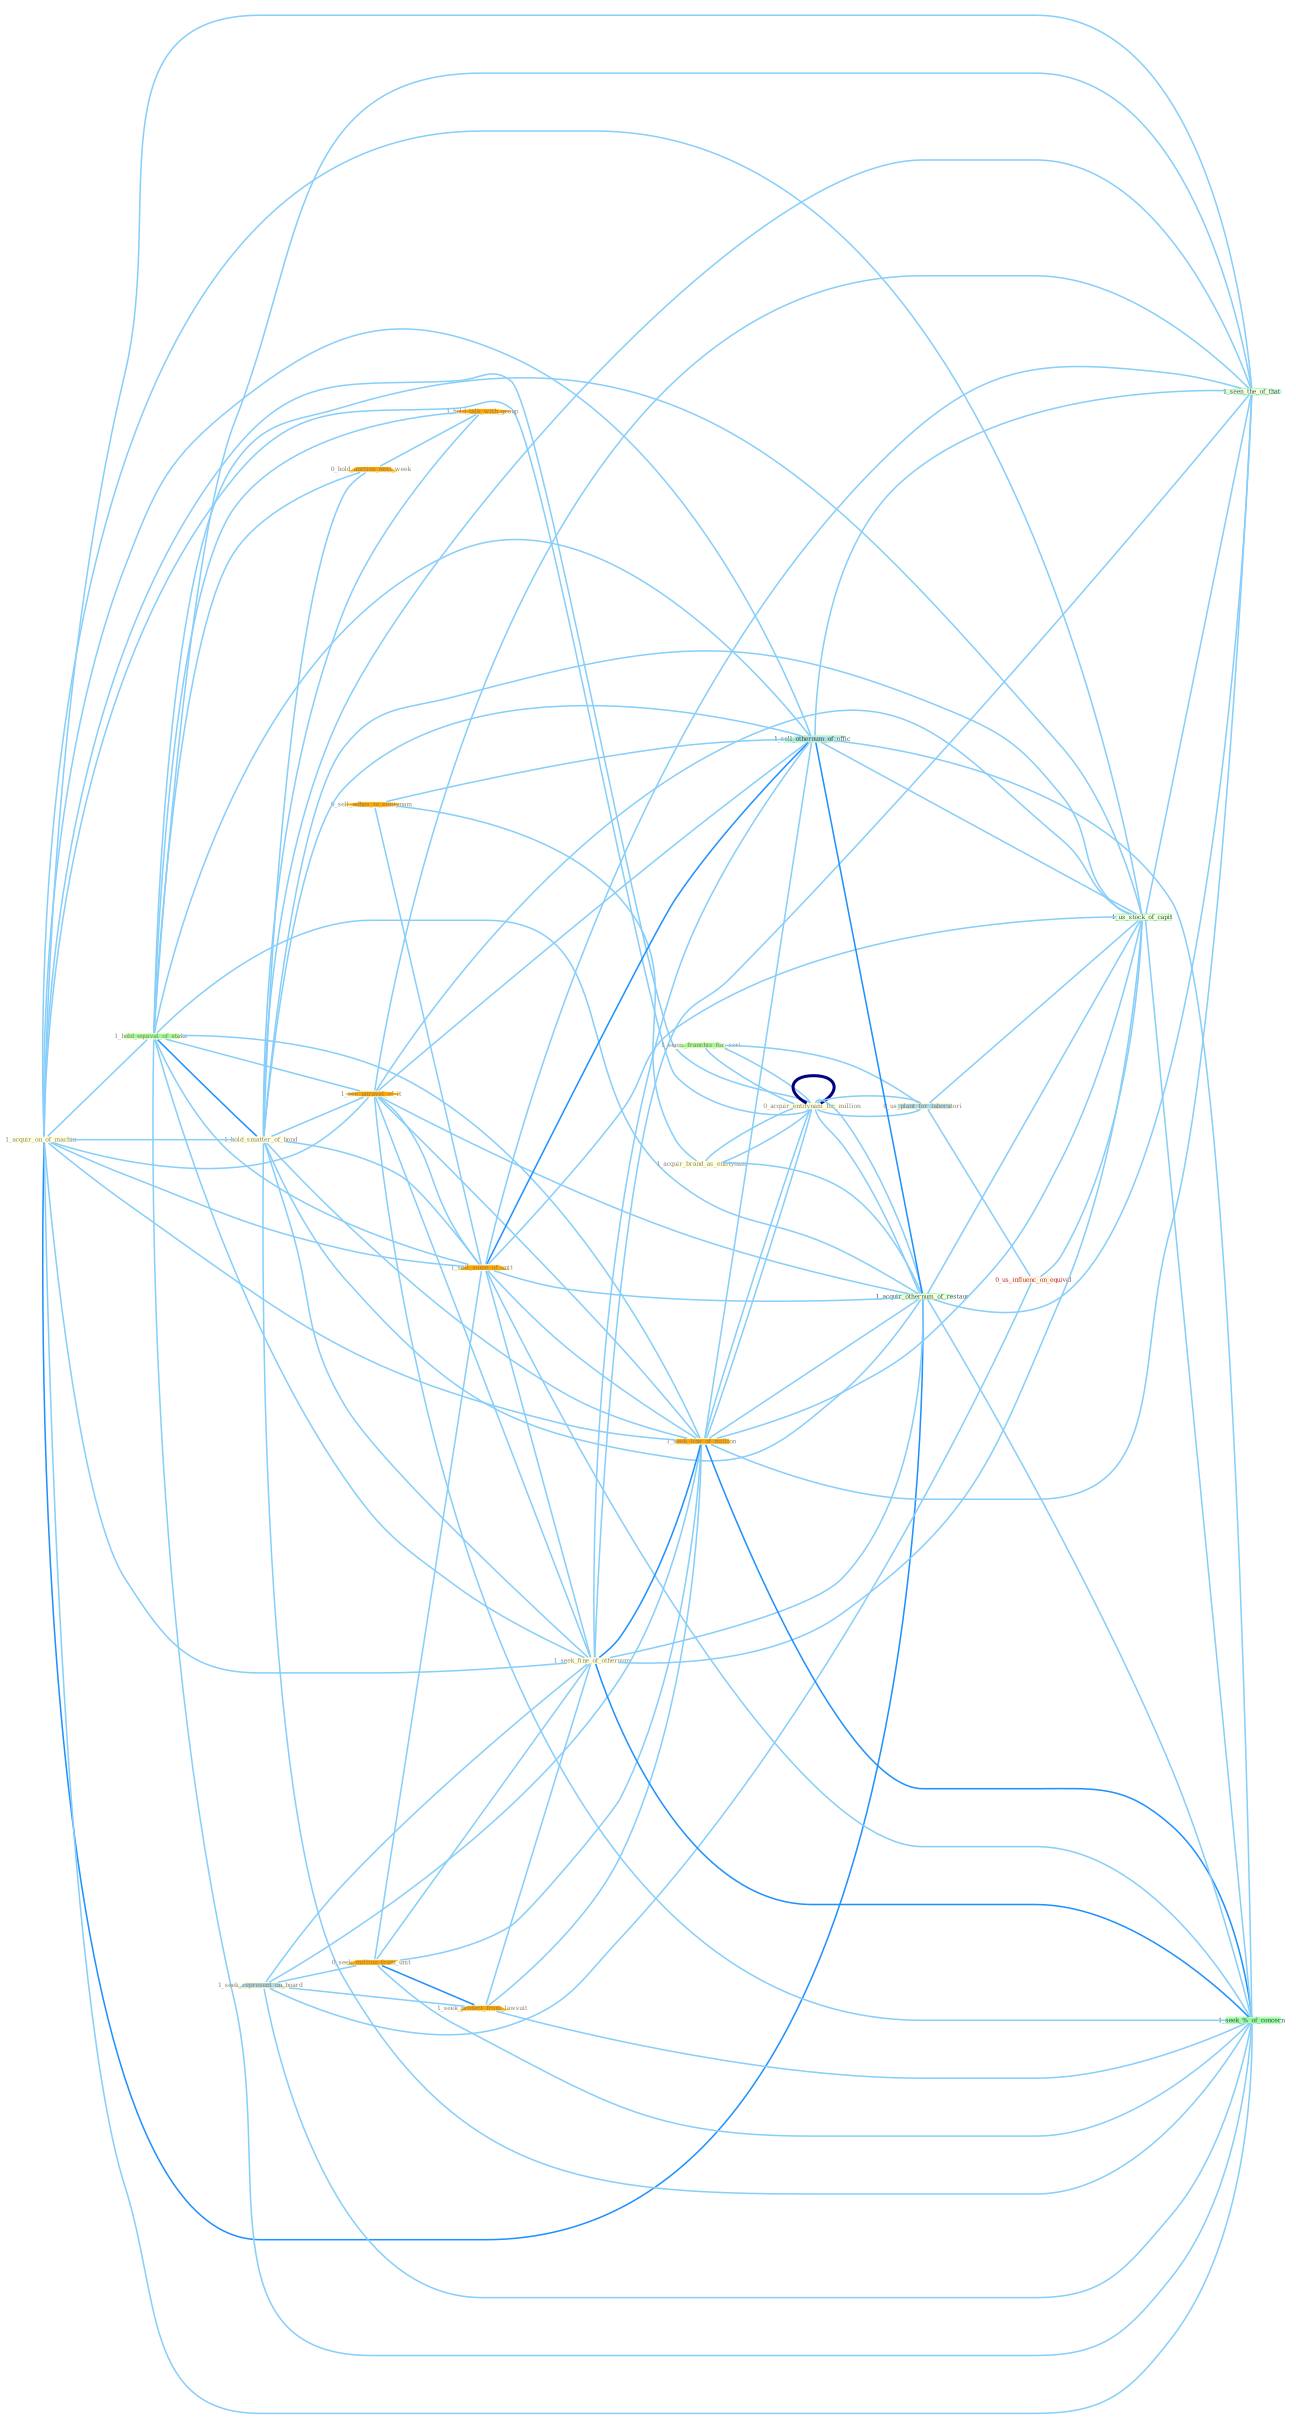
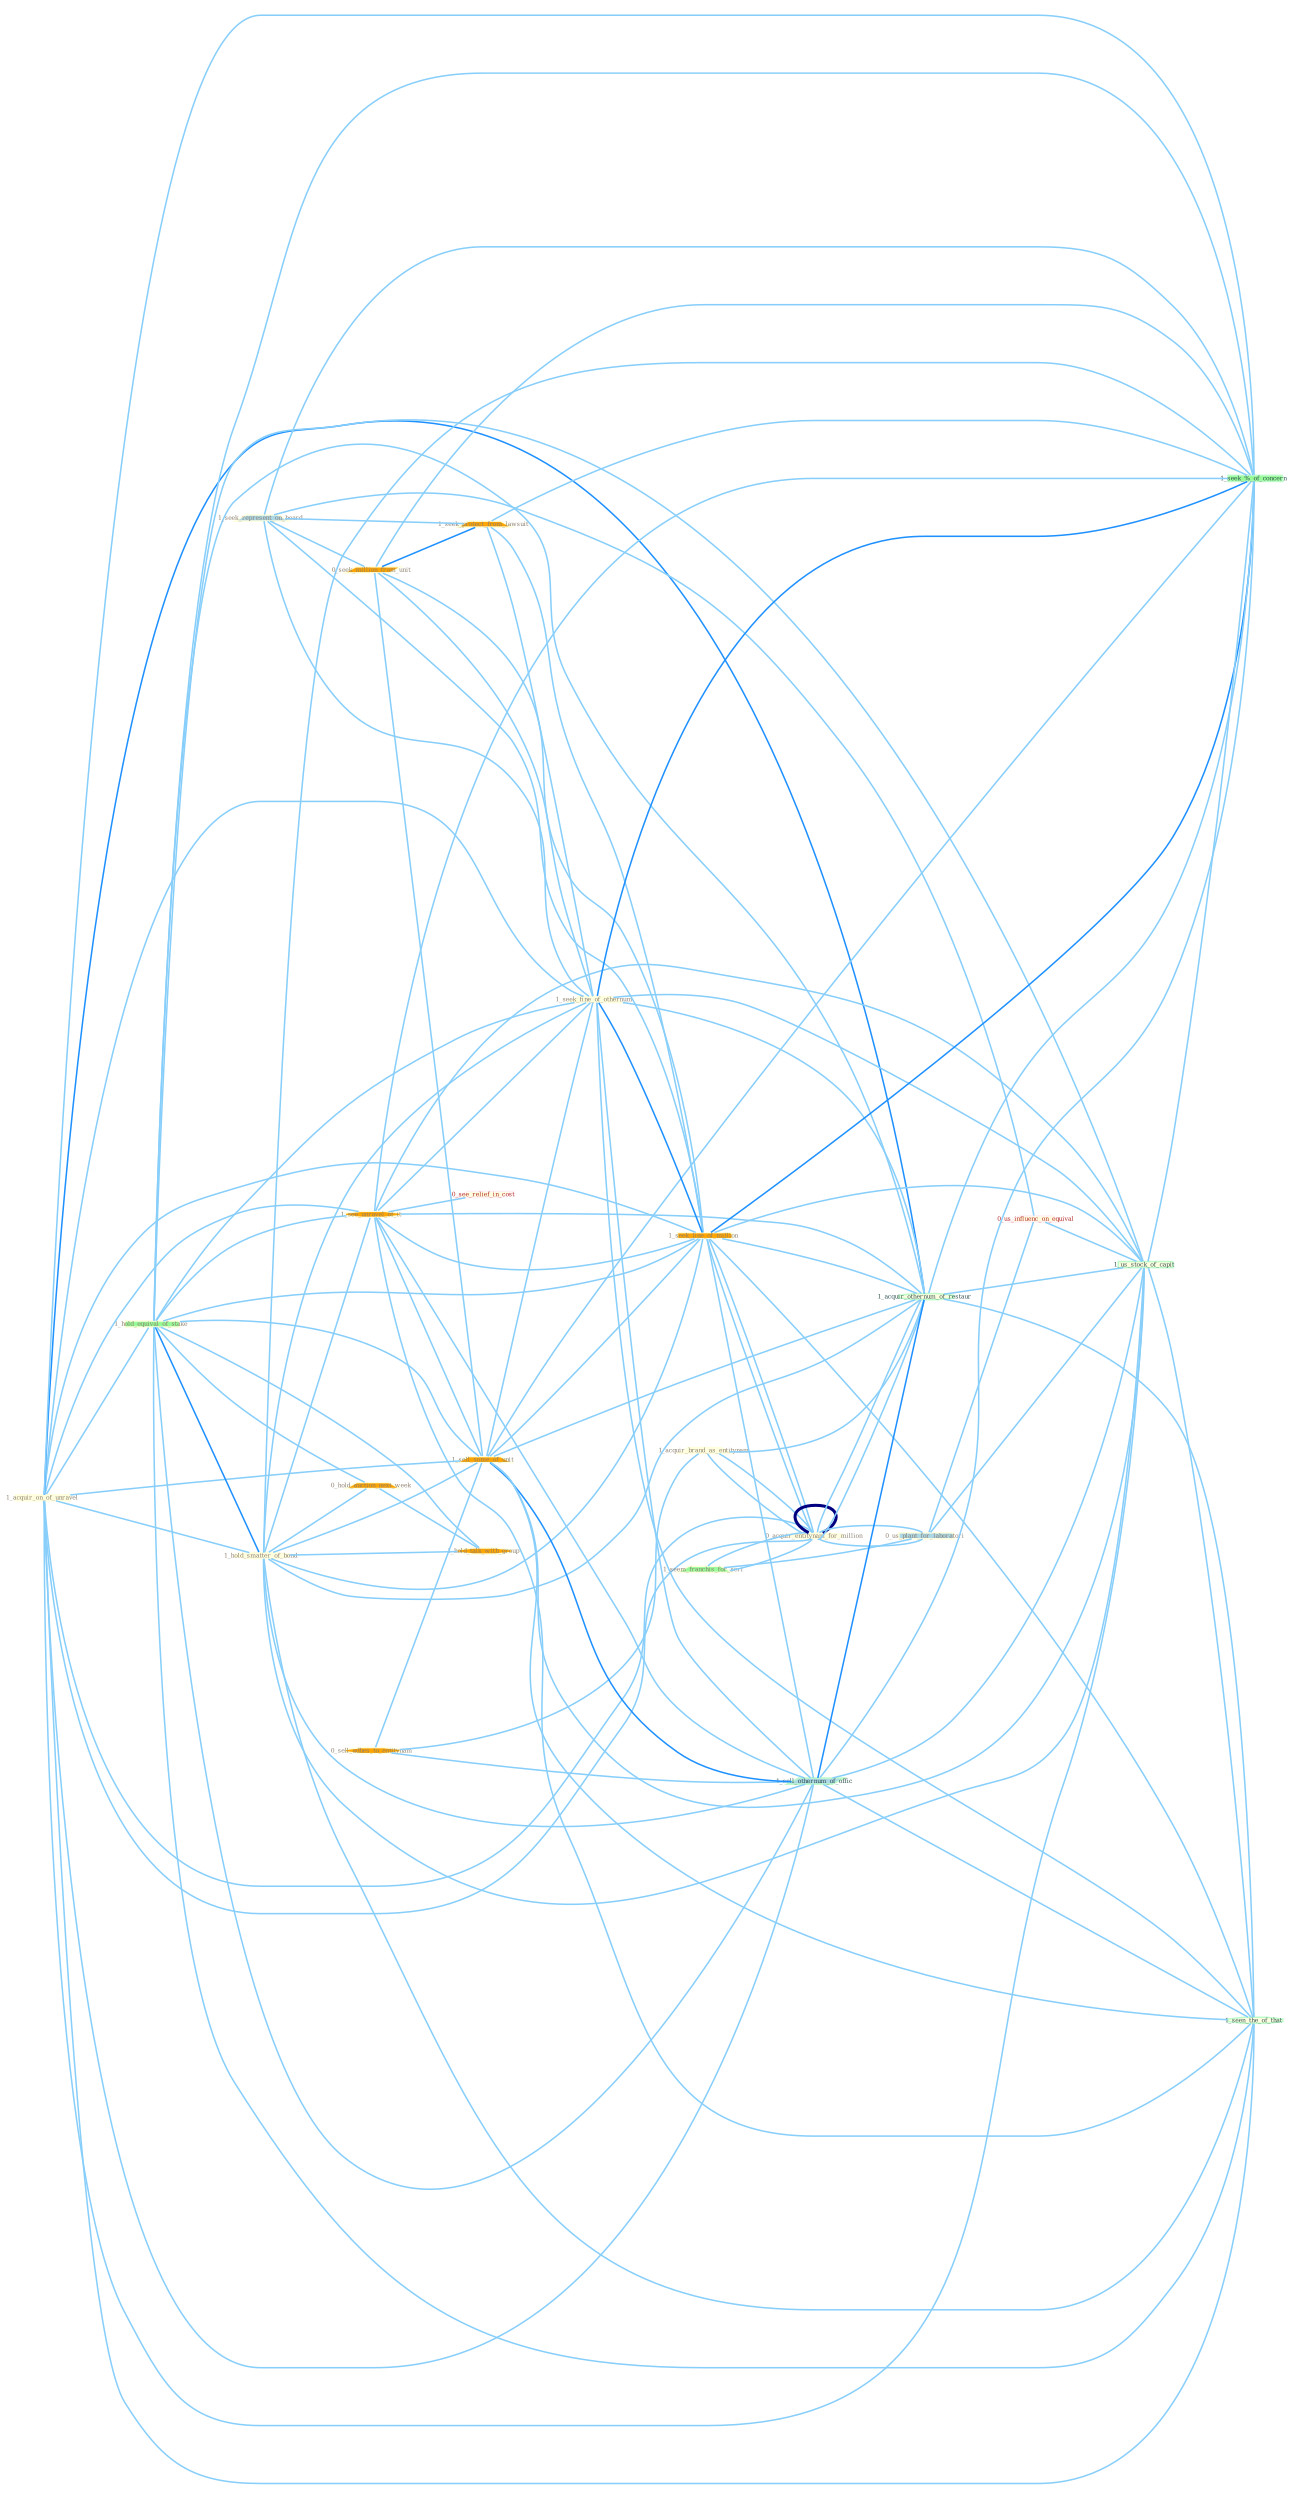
  graph {
    rankdir=LR
    node [color="#ffffe0" fillcolor=lightyellow fixedsize=true fontcolor="#8b7d6b" fontsize=4 shape=trapezium style=filled]
    edge [color="#87cefa" w=1]
-   "1_acquir_on_of_machin " [height=.06 shape=note width=.5]
+   "1_acquir_on_of_machin " [height=.06 shape=note width=.5 label="1_acquir_on_of_unravel"]
    "1_hold_equival_of_stake " [fillcolor=palegreen height=.06 shape=note width=.5]
    "0_sell_adhes_to_entitynam " [fillcolor=orange height=.06 shape=octagon width=.5]
    "1_hold_smatter_of_bond " [height=.06 shape=octagon width=.5]
    "1_seek_represent_on_board " [fillcolor=lightblue height=.06 width=.5]
    "0_seek_million_from_unit " [fillcolor=orange height=.06 shape=parallelogram width=.5]
    "1_see_unravel_of_it " [fillcolor=orange height=.06 shape=octagon width=.5]
    "1_acquir_brand_as_entitynam " [height=.06 width=.5]
    "0_hold_auction_next_week " [fillcolor=orange height=.06 width=.5]
    "1_sell_some_of_unit " [fillcolor=orange height=.06 width=.5]
    "1_seek_protect_from_lawsuit " [fillcolor=orange height=.06 width=.5]
    "1_seek_fine_of_othernum " [height=.06 width=.5]
    "1_seem_franchis_for_seri " [fillcolor=palegreen height=.06 width=.5]
    "1_seek_line_of_million " [fillcolor=orange height=.06 shape=note width=.5]
    "1_hold_talk_with_group " [fillcolor=orange height=.06 shape=octagon width=.5]
    "0_acquir_entitynam_for_million " [height=.06 shape=octagon width=.5]
    "0_us_plant_for_laboratori " [fillcolor=lightblue height=.06 shape=note width=.5]
    n18 [color="#fff0f5" fontcolor="#b22222" height=.06 label="0_us_influenc_on_equival" width=.5]
+   "0_see_relief_in_cost " [color="#fff0f5" fontcolor="#b22222" height=.06 shape=parallelogram width=.5]
    "1_sell_othernum_of_offic " [color="#BDFCC9" fillcolor=lightblue fontcolor="#2f4f4f" height=.06 shape=parallelogram width=.5]
    "1_acquir_othernum_of_restaur " [color="#BDFCC9" fontcolor="#2f4f4f" height=.06 shape=octagon width=.5]
    "1_us_stock_of_capit " [color="#BDFCC9" fontcolor="#2f4f4f" height=.06 shape=note width=.5]
    "1_seek_%_of_concern " [color="#BDFCC9" fillcolor=palegreen fontcolor="#2f4f4f" height=.06 shape=note width=.5]
    "1_seen_the_of_that " [color="#BDFCC9" fontcolor="#2f4f4f" height=.06 shape=octagon width=.5]
    subgraph sub_1 {
      "1_acquir_on_of_machin "
      "1_hold_equival_of_stake "
      "0_sell_adhes_to_entitynam "
      "1_hold_smatter_of_bond "
      "1_seek_represent_on_board "
      "0_seek_million_from_unit "
      "1_see_unravel_of_it "
      "1_acquir_brand_as_entitynam "
      "0_hold_auction_next_week "
      "1_sell_some_of_unit "
      "1_seek_protect_from_lawsuit "
      "1_seek_fine_of_othernum "
      "1_seem_franchis_for_seri "
      "1_seek_line_of_million "
      "1_hold_talk_with_group "
      "0_acquir_entitynam_for_million "
      "0_us_plant_for_laboratori "
    }
    subgraph sub_2 {
      "0_acquir_entitynam_for_million "
      n18
+     "0_see_relief_in_cost "
    }
    "1_acquir_on_of_machin " -- "1_hold_equival_of_stake "
    "1_acquir_on_of_machin " -- "1_hold_smatter_of_bond "
    "1_acquir_on_of_machin " -- "1_see_unravel_of_it "
    "1_acquir_on_of_machin " -- "1_sell_some_of_unit "
    "1_acquir_on_of_machin " -- "1_seek_fine_of_othernum "
    "1_acquir_on_of_machin " -- "1_seek_line_of_million "
    "1_acquir_on_of_machin " -- "0_acquir_entitynam_for_million "
    "1_acquir_on_of_machin " -- "0_acquir_entitynam_for_million "
    "1_acquir_on_of_machin " -- "1_sell_othernum_of_offic "
    "1_acquir_on_of_machin " -- "1_acquir_othernum_of_restaur " [color="#1e90ff" w=2]
    "1_acquir_on_of_machin " -- "1_us_stock_of_capit "
    "1_acquir_on_of_machin " -- "1_seek_%_of_concern "
    "1_acquir_on_of_machin " -- "1_seen_the_of_that "
    "1_hold_equival_of_stake " -- "1_hold_smatter_of_bond " [color="#1e90ff" w=2]
    "1_hold_equival_of_stake " -- "1_see_unravel_of_it "
    "1_hold_equival_of_stake " -- "0_hold_auction_next_week "
    "1_hold_equival_of_stake " -- "1_sell_some_of_unit "
    "1_hold_equival_of_stake " -- "1_seek_fine_of_othernum "
    "1_hold_equival_of_stake " -- "1_seek_line_of_million "
    "1_hold_equival_of_stake " -- "1_hold_talk_with_group "
    "1_hold_equival_of_stake " -- "1_sell_othernum_of_offic "
    "1_hold_equival_of_stake " -- "1_acquir_othernum_of_restaur "
    "1_hold_equival_of_stake " -- "1_us_stock_of_capit "
    "1_hold_equival_of_stake " -- "1_seek_%_of_concern "
    "1_hold_equival_of_stake " -- "1_seen_the_of_that "
    "0_sell_adhes_to_entitynam " -- "1_acquir_brand_as_entitynam "
    "0_sell_adhes_to_entitynam " -- "1_sell_some_of_unit "
    "0_sell_adhes_to_entitynam " -- "1_sell_othernum_of_offic "
    "1_hold_smatter_of_bond " -- "1_see_unravel_of_it "
    "1_hold_smatter_of_bond " -- "0_hold_auction_next_week "
    "1_hold_smatter_of_bond " -- "1_sell_some_of_unit "
    "1_hold_smatter_of_bond " -- "1_seek_fine_of_othernum "
    "1_hold_smatter_of_bond " -- "1_seek_line_of_million "
    "1_hold_smatter_of_bond " -- "1_hold_talk_with_group "
    "1_hold_smatter_of_bond " -- "1_sell_othernum_of_offic "
    "1_hold_smatter_of_bond " -- "1_acquir_othernum_of_restaur "
    "1_hold_smatter_of_bond " -- "1_us_stock_of_capit "
    "1_hold_smatter_of_bond " -- "1_seek_%_of_concern "
    "1_hold_smatter_of_bond " -- "1_seen_the_of_that "
    "1_seek_represent_on_board " -- "0_seek_million_from_unit "
    "1_seek_represent_on_board " -- "1_seek_protect_from_lawsuit "
    "1_seek_represent_on_board " -- "1_seek_fine_of_othernum "
    "1_seek_represent_on_board " -- "1_seek_line_of_million "
    "1_seek_represent_on_board " -- n18
    "1_seek_represent_on_board " -- "1_seek_%_of_concern "
    "0_seek_million_from_unit " -- "1_sell_some_of_unit "
    "0_seek_million_from_unit " -- "1_seek_protect_from_lawsuit " [color="#1e90ff" w=2]
    "0_seek_million_from_unit " -- "1_seek_fine_of_othernum "
    "0_seek_million_from_unit " -- "1_seek_line_of_million "
    "0_seek_million_from_unit " -- "1_seek_%_of_concern "
    "1_see_unravel_of_it " -- "1_sell_some_of_unit "
    "1_see_unravel_of_it " -- "1_seek_fine_of_othernum "
    "1_see_unravel_of_it " -- "1_seek_line_of_million "
+   "1_see_unravel_of_it " -- "0_see_relief_in_cost "
    "1_see_unravel_of_it " -- "1_sell_othernum_of_offic "
    "1_see_unravel_of_it " -- "1_acquir_othernum_of_restaur "
    "1_see_unravel_of_it " -- "1_us_stock_of_capit "
    "1_see_unravel_of_it " -- "1_seek_%_of_concern "
    "1_see_unravel_of_it " -- "1_seen_the_of_that "
    "1_acquir_brand_as_entitynam " -- "0_acquir_entitynam_for_million "
    "1_acquir_brand_as_entitynam " -- "0_acquir_entitynam_for_million "
    "1_acquir_brand_as_entitynam " -- "1_acquir_othernum_of_restaur "
    "0_hold_auction_next_week " -- "1_hold_talk_with_group "
    "1_sell_some_of_unit " -- "1_seek_fine_of_othernum "
    "1_sell_some_of_unit " -- "1_seek_line_of_million "
    "1_sell_some_of_unit " -- "1_sell_othernum_of_offic " [color="#1e90ff" w=2]
    "1_sell_some_of_unit " -- "1_acquir_othernum_of_restaur "
    "1_sell_some_of_unit " -- "1_us_stock_of_capit "
    "1_sell_some_of_unit " -- "1_seek_%_of_concern "
    "1_sell_some_of_unit " -- "1_seen_the_of_that "
    "1_seek_protect_from_lawsuit " -- "1_seek_fine_of_othernum "
    "1_seek_protect_from_lawsuit " -- "1_seek_line_of_million "
    "1_seek_protect_from_lawsuit " -- "1_seek_%_of_concern "
    "1_seek_fine_of_othernum " -- "1_seek_line_of_million " [color="#1e90ff" w=2]
    "1_seek_fine_of_othernum " -- "1_sell_othernum_of_offic "
    "1_seek_fine_of_othernum " -- "1_acquir_othernum_of_restaur "
    "1_seek_fine_of_othernum " -- "1_us_stock_of_capit "
    "1_seek_fine_of_othernum " -- "1_seek_%_of_concern " [color="#1e90ff" w=2]
    "1_seek_fine_of_othernum " -- "1_seen_the_of_that "
    "1_seem_franchis_for_seri " -- "0_acquir_entitynam_for_million "
    "1_seem_franchis_for_seri " -- "0_acquir_entitynam_for_million "
    "1_seem_franchis_for_seri " -- "0_us_plant_for_laboratori "
    "1_seek_line_of_million " -- "0_acquir_entitynam_for_million "
    "1_seek_line_of_million " -- "0_acquir_entitynam_for_million "
    "1_seek_line_of_million " -- "1_sell_othernum_of_offic "
    "1_seek_line_of_million " -- "1_acquir_othernum_of_restaur "
    "1_seek_line_of_million " -- "1_us_stock_of_capit "
    "1_seek_line_of_million " -- "1_seek_%_of_concern " [color="#1e90ff" w=2]
    "1_seek_line_of_million " -- "1_seen_the_of_that "
    "0_acquir_entitynam_for_million " -- "0_acquir_entitynam_for_million " [color="#000080" style=bold w=4]
    "0_acquir_entitynam_for_million " -- "0_us_plant_for_laboratori "
    "0_acquir_entitynam_for_million " -- "1_acquir_othernum_of_restaur "
    "0_acquir_entitynam_for_million " -- "1_acquir_othernum_of_restaur "
    "0_us_plant_for_laboratori " -- "0_acquir_entitynam_for_million "
    "0_us_plant_for_laboratori " -- n18
    "0_us_plant_for_laboratori " -- "1_us_stock_of_capit "
    n18 -- "1_us_stock_of_capit "
    "1_sell_othernum_of_offic " -- "1_acquir_othernum_of_restaur " [color="#1e90ff" w=2]
    "1_sell_othernum_of_offic " -- "1_us_stock_of_capit "
    "1_sell_othernum_of_offic " -- "1_seek_%_of_concern "
    "1_sell_othernum_of_offic " -- "1_seen_the_of_that "
    "1_acquir_othernum_of_restaur " -- "1_us_stock_of_capit "
    "1_acquir_othernum_of_restaur " -- "1_seek_%_of_concern "
    "1_acquir_othernum_of_restaur " -- "1_seen_the_of_that "
    "1_us_stock_of_capit " -- "1_seek_%_of_concern "
    "1_us_stock_of_capit " -- "1_seen_the_of_that "
  }
